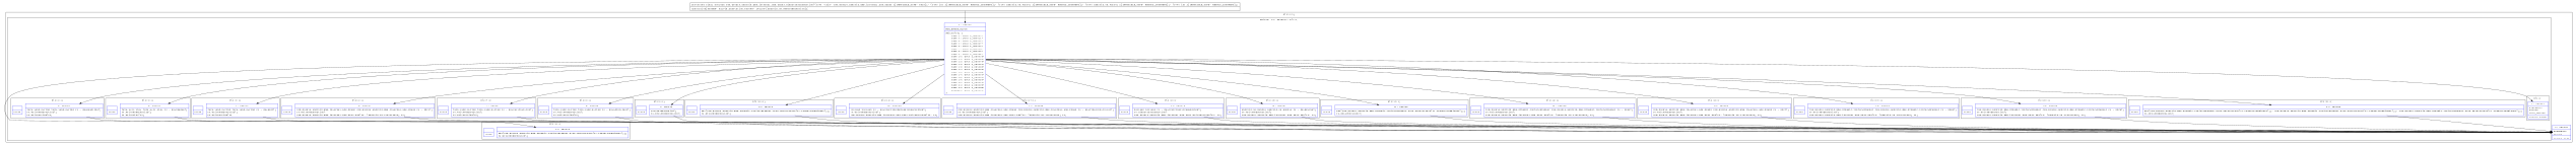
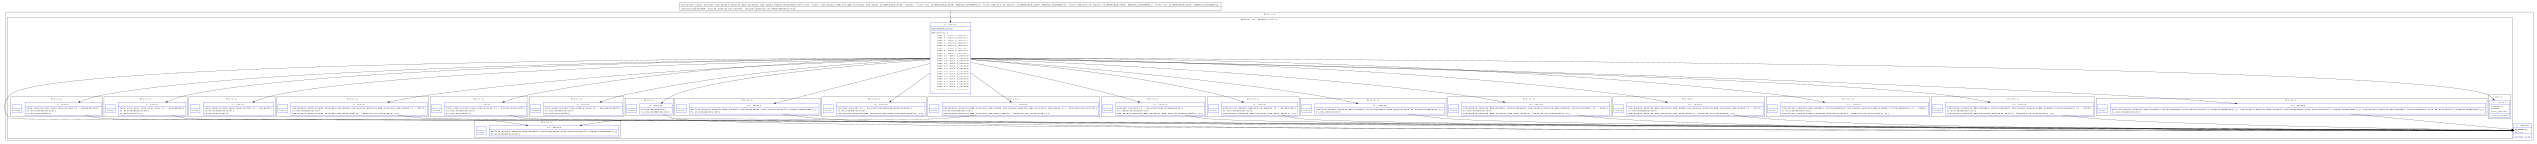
  digraph {
    fontname="Courier Prime"
    node [color=blue fontname="Courier Prime" shape=record]
    edge [fontname="Courier Prime"]
    n1 [label="{2\:\ 0x0005|java.lang.String java.lang.String r0 = getHeadline()\lr6.writeNoException()\lr6.writeString(r0)\l}"]
    n2 [label="{|break\l}"]
    n3 [label="{4\:\ 0x0011|java.util.List java.util.List r0 = getImages()\lr6.writeNoException()\lr6.writeList(r0)\l}"]
    n4 [label="{|break\l}"]
    n5 [label="{5\:\ 0x001c|java.lang.String java.lang.String r0 = getBody()\lr6.writeNoException()\lr6.writeString(r0)\l}"]
    n6 [label="{|break\l}"]
    n7 [label="{6\:\ 0x0027|com.google.android.gms.internal.ads.zzaeh com.google.android.gms.internal.ads.zzaeh r0 = zzrl()\lr6.writeNoException()\lcom.google.android.gms.internal.ads.zzfo.zza(r6, (android.os.IInterface) r0)\l}"]
    n8 [label="{|break\l}"]
    n9 [label="{7\:\ 0x0032|java.lang.String java.lang.String r0 = getCallToAction()\lr6.writeNoException()\lr6.writeString(r0)\l}"]
    n10 [label="{|break\l}"]
    n11 [label="{8\:\ 0x003d|java.lang.String java.lang.String r0 = getAdvertiser()\lr6.writeNoException()\lr6.writeString(r0)\l}"]
    n12 [label="{|break\l}"]
    n13 [label="{9\:\ 0x0048|recordImpression()\lr6.writeNoException()\l}"]
    n14 [label="{|break\l}"]
    n15 [label="{10\:\ 0x004f|zzt(com.google.android.gms.dynamic.IObjectWrapper.Stub.asInterface(r5.readStrongBinder()))\lr6.writeNoException()\l}"]
    n16 [label="{|break\l}"]
    n17 [label="{11\:\ 0x005e|zzu(com.google.android.gms.dynamic.IObjectWrapper.Stub.asInterface(r5.readStrongBinder()))\lr6.writeNoException()\l}"]
    n18 [label="{|break\l}"]
    n19 [label="{12\:\ 0x006d|boolean boolean r0 = getOverrideImpressionRecording()\lr6.writeNoException()\lcom.google.android.gms.internal.ads.zzfo.writeBoolean(r6, r0)\l}"]
    n20 [label="{|break\l}"]
    n21 [label="{13\:\ 0x0078|boolean boolean r0 = getOverrideClickHandling()\lr6.dispatchTransaction()\lcom.google.android.gms.internal.ads.zzfo.writeBoolean(r6, r0)\l}"]
    n22 [label="{|break\l}"]
    n23 [label="{14\:\ 0x0083|android.os.Bundle android.os.Bundle r0 = getExtras()\lr6.writeNoException()\lcom.google.android.gms.internal.ads.zzfo.zzb(r6, r0)\l}"]
    n24 [label="{|break\l}"]
    n25 [label="{15\:\ 0x008e|zzv(com.google.android.gms.dynamic.IObjectWrapper.Stub.asInterface(r5.readStrongBinder()))\lr6.getAdvertiser()\l}"]
    n26 [label="{|break\l}"]
    n27 [label="{16\:\ 0x009e|com.google.android.gms.dynamic.IObjectWrapper com.google.android.gms.dynamic.IObjectWrapper r0 = zzso()\lr6.writeNoException()\lcom.google.android.gms.internal.ads.zzfo.zza(r6, (android.os.IInterface) r0)\l}"]
    n28 [label="{|break\l}"]
    n29 [label="{17\:\ 0x00aa|com.google.android.gms.internal.ads.zzaap com.google.android.gms.internal.ads.zzaap r0 = getVideoController()\lr6.writeNoException()\lcom.google.android.gms.internal.ads.zzfo.zza(r6, (android.os.IInterface) r0)\l}"]
    n30 [label="{|break\l}"]
    n31 [label="{18\:\ 0x00b6|com.google.android.gms.internal.ads.zzadz com.google.android.gms.internal.ads.zzadz r0 = zzrj()\lr6.writeNoException()\lcom.google.android.gms.internal.ads.zzfo.zza(r6, (android.os.IInterface) r0)\l}"]
    n32 [label="{|break\l}"]
    n33 [label="{19\:\ 0x00c2|com.google.android.gms.dynamic.IObjectWrapper com.google.android.gms.dynamic.IObjectWrapper r0 = zzsp()\lr6.writeNoException()\lcom.google.android.gms.internal.ads.zzfo.zza(r6, (android.os.IInterface) r0)\l}"]
    n34 [label="{|break\l}"]
    n35 [label="{20\:\ 0x00ce|com.google.android.gms.dynamic.IObjectWrapper com.google.android.gms.dynamic.IObjectWrapper r0 = zzrk()\lr6.writeNoException()\lcom.google.android.gms.internal.ads.zzfo.zza(r6, (android.os.IInterface) r0)\l}"]
    n36 [label="{|break\l}"]
    n37 [label="{21\:\ 0x00da|zzc(com.google.android.gms.dynamic.IObjectWrapper.Stub.asInterface(r5.readStrongBinder()), com.google.android.gms.dynamic.IObjectWrapper.Stub.asInterface(r5.readStrongBinder()), com.google.android.gms.dynamic.IObjectWrapper.Stub.asInterface(r5.readStrongBinder()))\lr6.writeNoException()\l}"]
    n38 [label="{|break\l}"]
    n39 [label="{1\:\ 0x0003|SYNTHETIC\lRETURN\lORIG_RETURN\l|return false\l}"]
    n40 [label="{0\:\ 0x0000|MTH_ENTER_BLOCK\l|switch(r4) \{\l    case 2: goto L_0x0005;\l    case 3: goto L_0x0011;\l    case 4: goto L_0x001c;\l    case 5: goto L_0x0027;\l    case 6: goto L_0x0032;\l    case 7: goto L_0x003d;\l    case 8: goto L_0x0048;\l    case 9: goto L_0x004f;\l    case 10: goto L_0x005e;\l    case 11: goto L_0x006d;\l    case 12: goto L_0x0078;\l    case 13: goto L_0x0083;\l    case 14: goto L_0x508e;\l    case 15: goto L_0x009e;\l    case 16: goto L_0x00aa;\l    case 17: goto L_0x0003;\l    case 18: goto L_0x0003;\l    case 19: goto L_0x00b6;\l    case 20: goto L_0x00c2;\l    case 21: goto L_0x00ce;\l    case 22: goto L_0x00da;\l    default: goto L_0x0003;\l\}\l}"]
    n41 [label="{3\:\ 0x000f|SYNTHETIC\lRETURN\l|return true\l}"]
    n42 [label="{protected final boolean com.google.android.gms.internal.ads.zzanf.dispatchTransaction((r3v0 'this' com.google.android.gms.internal.ads.zzanf A[IMMUTABLE_TYPE, THIS]), (r4v0 int A[IMMUTABLE_TYPE, METHOD_ARGUMENT]), (r5v0 android.os.Parcel A[IMMUTABLE_TYPE, METHOD_ARGUMENT]), (r6v0 android.os.Parcel A[IMMUTABLE_TYPE, METHOD_ARGUMENT]), (r7v0 int A[IMMUTABLE_TYPE, METHOD_ARGUMENT]))  | Annotation[SYSTEM, dalvik.annotation.Throws, \{value=[android.os.RemoteException]\}]\l}" color=""]
    subgraph cluster_1 {
      label="R(2:0|3)"
      n41
      subgraph cluster_2 {
        label="Switch: 19, default: R(5:1)"
        n40
        subgraph cluster_3 {
          label="R(2:2|1)"
          n1
          n2
        }
        subgraph cluster_4 {
          label="R(2:4|1)"
          n3
          n4
        }
        subgraph cluster_5 {
          label="R(2:5|1)"
          n5
          n6
        }
        subgraph cluster_6 {
          label="R(2:6|1)"
          n7
          n8
        }
        subgraph cluster_7 {
          label="R(2:7|1)"
          n9
          n10
        }
        subgraph cluster_8 {
          label="R(2:8|1)"
          n11
          n12
        }
        subgraph cluster_9 {
          label="R(2:9|1)"
          n13
          n14
        }
        subgraph cluster_10 {
          label="R(2:10|1)"
          n15
          n16
        }
        subgraph cluster_11 {
          label="R(2:11|1)"
          n17
          n18
        }
        subgraph cluster_12 {
          label="R(2:12|1)"
          n19
          n20
        }
        subgraph cluster_13 {
          label="R(2:13|1)"
          n21
          n22
        }
        subgraph cluster_14 {
          label="R(2:14|1)"
          n23
          n24
        }
        subgraph cluster_15 {
          label="R(2:15|1)"
          n25
          n26
        }
        subgraph cluster_16 {
          label="R(2:16|1)"
          n27
          n28
        }
        subgraph cluster_17 {
          label="R(2:17|1)"
          n29
          n30
        }
        subgraph cluster_18 {
          label="R(2:18|1)"
          n31
          n32
        }
        subgraph cluster_19 {
          label="R(2:19|1)"
          n33
          n34
        }
        subgraph cluster_20 {
          label="R(2:20|1)"
          n35
          n36
        }
        subgraph cluster_21 {
          label="R(2:21|1)"
          n37
          n38
        }
        subgraph cluster_22 {
          label="R(1:1)"
          n39
        }
      }
    }
    n1 -> n41
    n3 -> n41
-   n5 -> n41
    n7 -> n41
    n9 -> n41
-   n11 -> n41
    n13 -> n41
    n15 -> n41
    n21 -> n41
    n23 -> n41
    n25 -> n41
    n27 -> n41
-   n29 -> n41
+   n29 -> n17
    n31 -> n41
    n35 -> n41
    n37 -> n41
    n40 -> n1
    n40 -> n3
    n40 -> n5
    n40 -> n7
    n40 -> n9
    n40 -> n11
    n40 -> n13
    n40 -> n15
    n40 -> n17
    n40 -> n19
    n40 -> n21
    n40 -> n23
    n40 -> n25
    n40 -> n27
    n40 -> n29
    n40 -> n31
    n40 -> n33
    n40 -> n35
    n40 -> n37
    n40 -> n39
    n42 -> n40
  }
